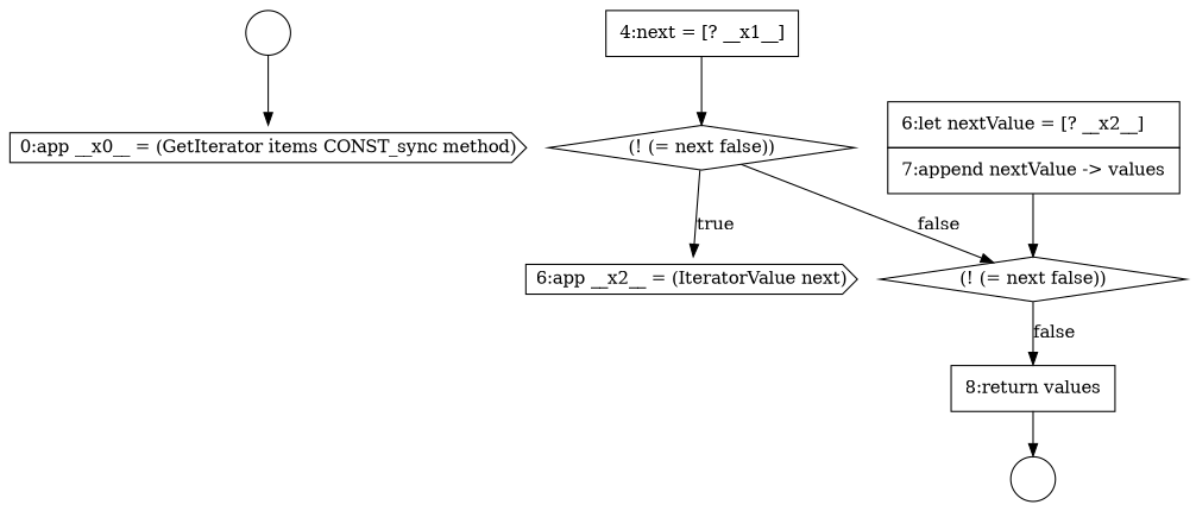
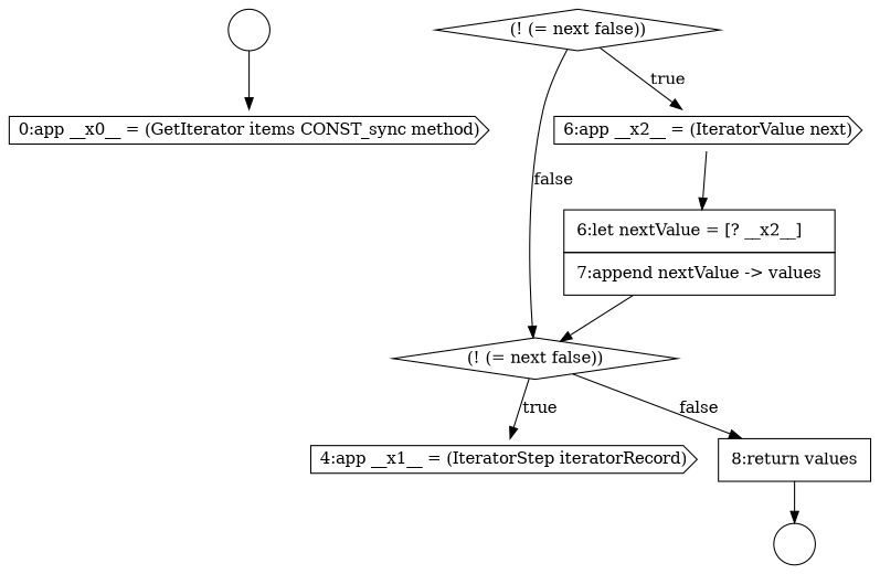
  digraph {
    node [color=black fillcolor=white shape=cds style=filled]
    edge [color=black]
    n1 [label=" " shape=circle]
    n2 [label=<<font color="black">0:app __x0__ = (GetIterator items CONST_sync method)</font>>]
    n3 [label=<<font color="black">(! (= next false))</font>> shape=diamond]
+   n4 [label=<<font color="black">4:app __x1__ = (IteratorStep iteratorRecord)</font>>]
    n5 [label=<<font color="black">     <table border="0" cellborder="1" cellspacing="0" cellpadding="10">       <tr><td align="left">8:return values</td></tr>     </table>   </font>> margin=0 shape=none]
    n6 [label=" " shape=circle]
    n7 [label=<<font color="black">(! (= next false))</font>> shape=diamond]
    n8 [label=<<font color="black">6:app __x2__ = (IteratorValue next)</font>>]
    n9 [label=<<font color="black">     <table border="0" cellborder="1" cellspacing="0" cellpadding="10">       <tr><td align="left">6:let nextValue = [? __x2__]</td></tr>       <tr><td align="left">7:append nextValue -&gt; values</td></tr>     </table>   </font>> margin=0 shape=none]
-   n10 [label=<<font color="black">     <table border="0" cellborder="1" cellspacing="0" cellpadding="10">       <tr><td align="left">4:next = [? __x1__]</td></tr>     </table>   </font>> margin=0 shape=none]
    n1 -> n2
+   n3 -> n4 [label=<<font color="black">true</font>>]
    n3 -> n5 [label=<<font color="black">false</font>>]
    n5 -> n6
    n7 -> n3 [label=<<font color="black">false</font>>]
    n7 -> n8 [label=<<font color="black">true</font>>]
+   n8 -> n9
    n9 -> n3
-   n10 -> n7
  }
